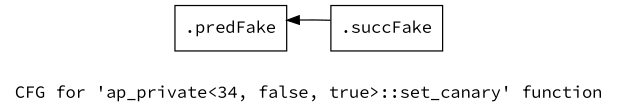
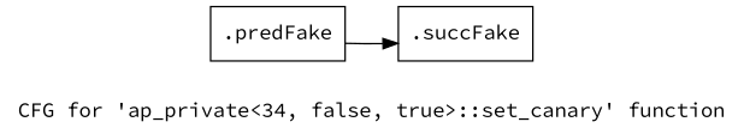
  digraph {
    label="CFG for 'ap_private\<34, false, true\>::set_canary' function"
    rankdir=LR
    fontname="Source Code Pro"
    node [shape=record fontname="Source Code Pro"]
    n1 [label="{.predFake}"]
    n2 [filename="/mnt/xilinx/Vitis_HLS/2021.2/include/etc/ap_private.h" label="{.succFake}" linenumber=1429]
-   n2 -> n1 [execusionnum=3645 filename="/mnt/xilinx/Vitis_HLS/2021.2/include/etc/ap_private.h" fontname="Source Code Pro"]
+   n1 -> n2 [execusionnum=3645 filename="/mnt/xilinx/Vitis_HLS/2021.2/include/etc/ap_private.h" fontname="Source Code Pro"]
  }
